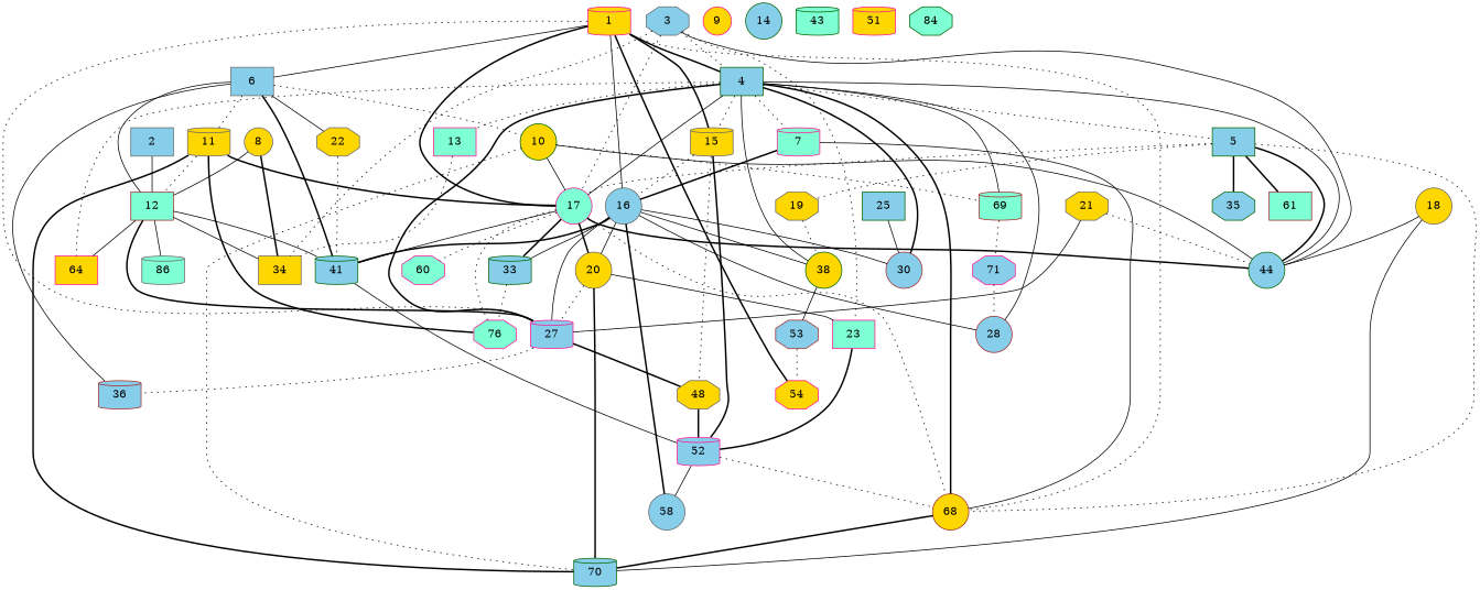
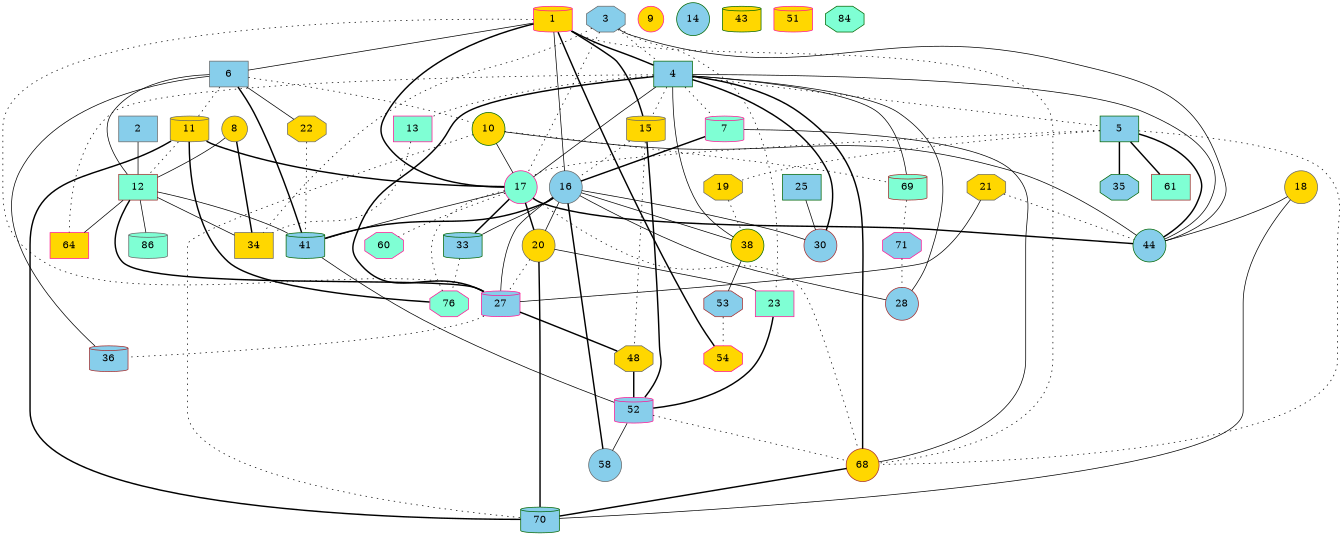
  graph {
    node [color=gray40 fillcolor=skyblue shape=cylinder style=filled]
    edge [style=solid]
    1 [color=deeppink fillcolor=gold super="+83"]
    4 [color=darkgreen shape=box super="+92+82+49+39"]
    6 [shape=box super="+40"]
    15 [fillcolor=gold super="+24+26"]
    16 [shape=circle super="+72+59"]
    17 [color=deeppink fillcolor=aquamarine shape=circle super="+99+102+73+57"]
    27 [color=deeppink super="+37+78"]
    54 [color=deeppink fillcolor=gold shape=octagon]
    68 [color=brown fillcolor=gold shape=circle super="+81"]
    44 [color=darkgreen shape=circle super="+47+46"]
    5 [color=darkgreen shape=box super="+31"]
    7 [color=deeppink fillcolor=aquamarine]
    13 [color=deeppink fillcolor=aquamarine shape=box]
    28 [color=brown shape=circle super="+45"]
    30 [color=brown shape=circle super="+94+77"]
    38 [color=darkgreen fillcolor=gold shape=circle super="+100+56"]
    64 [color=deeppink fillcolor=gold shape=box]
    69 [color=brown fillcolor=aquamarine]
    12 [color=brown fillcolor=aquamarine shape=box super="+32+89"]
    10 [color=darkgreen fillcolor=gold shape=circle super="+65"]
    11 [fillcolor=gold super="+96"]
    22 [fillcolor=gold shape=octagon super="+74"]
    36 [color=brown]
    41 [color=darkgreen super="+42"]
    48 [fillcolor=gold shape=octagon]
    52 [color=deeppink super="+67"]
    20 [fillcolor=gold shape=circle]
    33 [color=darkgreen super="+85"]
    58 [shape=circle]
    76 [color=deeppink fillcolor=aquamarine shape=octagon super="+80"]
    60 [color=deeppink fillcolor=aquamarine shape=octagon]
    70 [color=darkgreen super="+87"]
    34 [fillcolor=gold shape=box]
    86 [fillcolor=aquamarine]
    2 [shape=box]
    3 [shape=octagon super="+50"]
    23 [color=deeppink fillcolor=aquamarine shape=box]
    19 [fillcolor=gold shape=octagon super="+29"]
    35 [color=darkgreen shape=octagon]
    61 [color=brown fillcolor=aquamarine shape=box super="+93"]
    53 [color=brown shape=octagon]
    71 [color=deeppink shape=octagon]
    8 [fillcolor=gold shape=circle]
    9 [color=deeppink fillcolor=gold shape=circle]
    14 [color=darkgreen shape=circle]
    18 [fillcolor=gold shape=circle]
    21 [fillcolor=gold shape=octagon]
    25 [color=darkgreen shape=box]
-   43 [color=darkgreen fillcolor=aquamarine]
+   43 [color=darkgreen fillcolor=gold]
    51 [color=deeppink fillcolor=gold]
    84 [color=darkgreen fillcolor=aquamarine shape=octagon]
    1 -- 4 [style=bold]
    1 -- 6
    1 -- 15 [style=bold]
    1 -- 16
    1 -- 17 [style=bold]
    1 -- 27 [style=dotted]
    1 -- 54 [style=bold]
    1 -- 68 [style=dotted]
    4 -- 15 [style=dotted]
    4 -- 17 [weight=3]
    4 -- 27 [style=bold]
    4 -- 68 [style=bold]
    4 -- 44
    4 -- 5 [style=dotted]
    4 -- 7 [style=dotted]
    4 -- 13 [style=dotted]
    4 -- 28
    4 -- 30 [style=bold]
    4 -- 38
    4 -- 64 [style=dotted]
    4 -- 69
    6 -- 12 [weight=2]
    6 -- 10 [style=dotted]
    6 -- 11 [style=dotted]
    6 -- 22
    6 -- 36
    6 -- 41 [style=bold]
    15 -- 16 [style=dotted]
    15 -- 48 [style=dotted]
    15 -- 52 [style=bold]
    16 -- 27
    16 -- 28
    16 -- 30
    16 -- 38
    16 -- 41 [style=bold]
    16 -- 20
    16 -- 33
    16 -- 58 [style=bold]
    17 -- 68 [style=dotted]
    17 -- 44 [style=bold weight=2]
    17 -- 41
    17 -- 20 [style=bold]
    17 -- 33 [style=bold]
    17 -- 76 [style=dotted]
    17 -- 60 [style=dotted]
    27 -- 36 [style=dotted]
    27 -- 48 [style=bold]
    68 -- 70 [style=bold]
    5 -- 17 [style=dotted]
    5 -- 68 [style=dotted]
    5 -- 44 [style=bold]
    5 -- 19 [style=dotted]
    5 -- 35 [style=bold]
    5 -- 61 [style=bold]
    7 -- 16 [style=bold weight=2]
    7 -- 68
    13 -- 34 [style=dotted]
    38 -- 53
    69 -- 71 [style=dotted]
    12 -- 27 [style=bold weight=2]
    12 -- 64
    12 -- 41
    12 -- 34
    12 -- 86
    10 -- 17
    10 -- 44
    10 -- 69 [style=dotted]
    10 -- 70 [style=dotted]
    11 -- 17 [style=bold]
    11 -- 12 [style=dotted]
    11 -- 76 [style=bold]
    11 -- 70 [style=bold]
    22 -- 41 [style=dotted]
    41 -- 52 [weight=2]
    48 -- 52 [style=bold]
    52 -- 68 [style=dotted]
    52 -- 58
    20 -- 27 [style=dotted]
    20 -- 70 [style=bold]
    20 -- 23
    33 -- 76 [style=dotted]
    2 -- 12
    3 -- 4 [style=dotted]
    3 -- 17 [style=dotted weight=2]
    3 -- 44
    3 -- 34 [style=dotted]
    3 -- 23 [style=dotted]
    23 -- 52 [style=bold]
    19 -- 38 [style=dotted]
    53 -- 54 [style=dotted]
    71 -- 28 [style=dotted]
    8 -- 12
    8 -- 34 [style=bold]
    18 -- 44
    18 -- 70
    21 -- 27
    21 -- 44 [style=dotted]
    25 -- 30
  }
